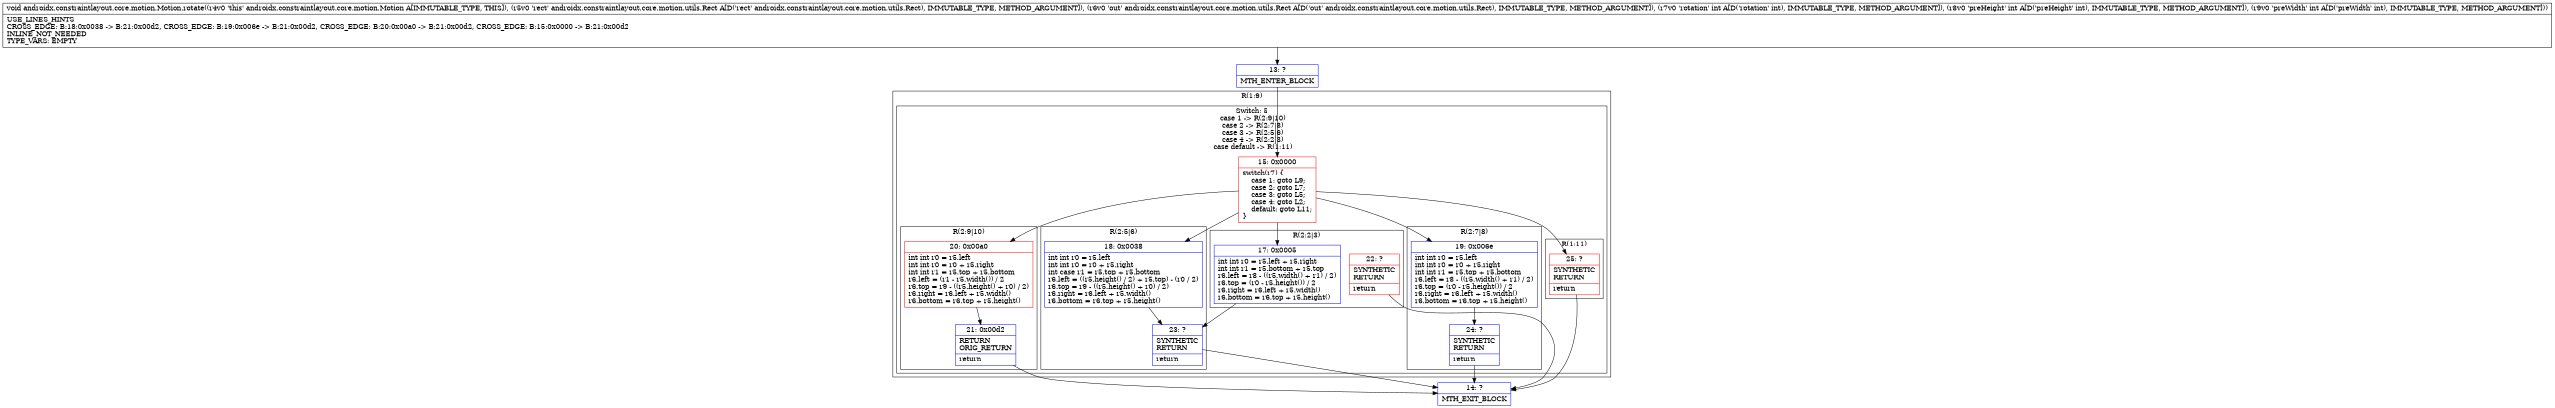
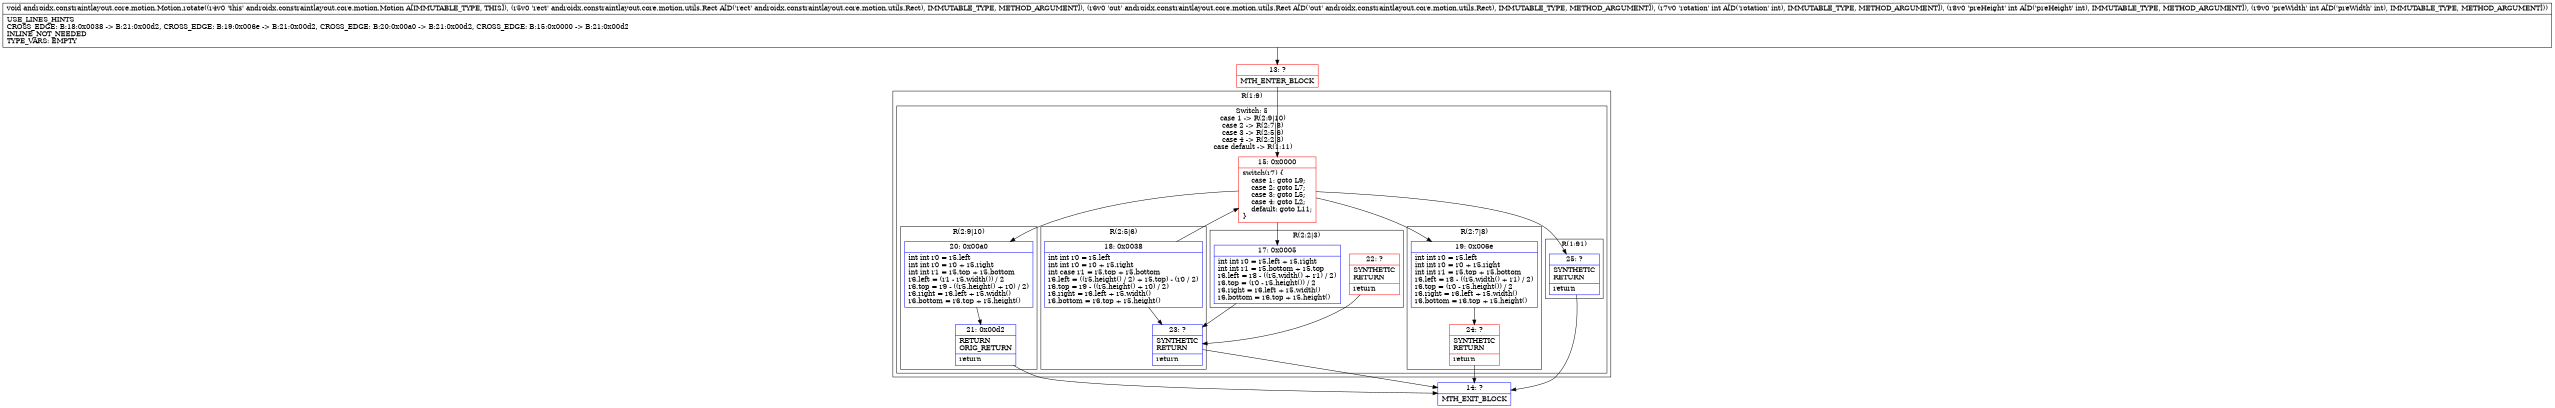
  digraph {
    node [color=blue shape=record]
-   n1 [color=red label="{20\:\ 0x00a0|int int r0 = r5.left\lint int r0 = r0 + r5.right\lint int r1 = r5.top + r5.bottom\lr6.left = (r1 \- r5.width()) \/ 2\lr6.top = r9 \- ((r5.height() + r0) \/ 2)\lr6.right = r6.left + r5.width()\lr6.bottom = r6.top + r5.height()\l}"]
+   n1 [label="{20\:\ 0x00a0|int int r0 = r5.left\lint int r0 = r0 + r5.right\lint int r1 = r5.top + r5.bottom\lr6.left = (r1 \- r5.width()) \/ 2\lr6.top = r9 \- ((r5.height() + r0) \/ 2)\lr6.right = r6.left + r5.width()\lr6.bottom = r6.top + r5.height()\l}"]
    n2 [label="{21\:\ 0x00d2|RETURN\lORIG_RETURN\l|return\l}"]
    n3 [label="{19\:\ 0x006e|int int r0 = r5.left\lint int r0 = r0 + r5.right\lint int r1 = r5.top + r5.bottom\lr6.left = r8 \- ((r5.width() + r1) \/ 2)\lr6.top = (r0 \- r5.height()) \/ 2\lr6.right = r6.left + r5.width()\lr6.bottom = r6.top + r5.height()\l}"]
-   n4 [label="{24\:\ ?|SYNTHETIC\lRETURN\l|return\l}"]
+   n4 [color=red label="{24\:\ ?|SYNTHETIC\lRETURN\l|return\l}"]
    n5 [label="{18\:\ 0x0038|int int r0 = r5.left\lint int r0 = r0 + r5.right\lint case r1 = r5.top + r5.bottom\lr6.left = ((r5.height() \/ 2) + r5.top) \- (r0 \/ 2)\lr6.top = r9 \- ((r5.height() + r0) \/ 2)\lr6.right = r6.left + r5.width()\lr6.bottom = r6.top + r5.height()\l}"]
    n6 [label="{23\:\ ?|SYNTHETIC\lRETURN\l|return\l}"]
    n7 [label="{17\:\ 0x0005|int int r0 = r5.left + r5.right\lint int r1 = r5.bottom + r5.top\lr6.left = r8 \- ((r5.width() + r1) \/ 2)\lr6.top = (r0 \- r5.height()) \/ 2\lr6.right = r6.left + r5.width()\lr6.bottom = r6.top + r5.height()\l}"]
    n8 [color=red label="{22\:\ ?|SYNTHETIC\lRETURN\l|return\l}"]
-   n9 [color=red label="{25\:\ ?|SYNTHETIC\lRETURN\l|return\l}"]
+   n9 [label="{25\:\ ?|SYNTHETIC\lRETURN\l|return\l}"]
    n10 [color=red label="{15\:\ 0x0000|switch(r7) \{\l    case 1: goto L9;\l    case 2: goto L7;\l    case 3: goto L5;\l    case 4: goto L2;\l    default: goto L11;\l\}\l}"]
    n11 [label="{14\:\ ?|MTH_EXIT_BLOCK\l}"]
-   n12 [label="{13\:\ ?|MTH_ENTER_BLOCK\l}"]
+   n12 [color=red label="{13\:\ ?|MTH_ENTER_BLOCK\l}"]
    n13 [label="{void androidx.constraintlayout.core.motion.Motion.rotate((r4v0 'this' androidx.constraintlayout.core.motion.Motion A[IMMUTABLE_TYPE, THIS]), (r5v0 'rect' androidx.constraintlayout.core.motion.utils.Rect A[D('rect' androidx.constraintlayout.core.motion.utils.Rect), IMMUTABLE_TYPE, METHOD_ARGUMENT]), (r6v0 'out' androidx.constraintlayout.core.motion.utils.Rect A[D('out' androidx.constraintlayout.core.motion.utils.Rect), IMMUTABLE_TYPE, METHOD_ARGUMENT]), (r7v0 'rotation' int A[D('rotation' int), IMMUTABLE_TYPE, METHOD_ARGUMENT]), (r8v0 'preHeight' int A[D('preHeight' int), IMMUTABLE_TYPE, METHOD_ARGUMENT]), (r9v0 'preWidth' int A[D('preWidth' int), IMMUTABLE_TYPE, METHOD_ARGUMENT]))  | USE_LINES_HINTS\lCROSS_EDGE: B:18:0x0038 \-\> B:21:0x00d2, CROSS_EDGE: B:19:0x006e \-\> B:21:0x00d2, CROSS_EDGE: B:20:0x00a0 \-\> B:21:0x00d2, CROSS_EDGE: B:15:0x0000 \-\> B:21:0x00d2\lINLINE_NOT_NEEDED\lTYPE_VARS: EMPTY\l}" color=""]
    subgraph cluster_1 {
      label="R(1:9)"
      subgraph cluster_2 {
        label="Switch: 5\n case 1 -> R(2:9|10)\n case 2 -> R(2:7|8)\n case 3 -> R(2:5|6)\n case 4 -> R(2:2|3)\n case default -> R(1:11)"
        n10
        subgraph cluster_3 {
          label="R(2:9|10)"
          n1
          n2
        }
        subgraph cluster_4 {
          label="R(2:7|8)"
          n3
          n4
        }
        subgraph cluster_5 {
          label="R(2:5|6)"
          n5
          n6
        }
        subgraph cluster_6 {
          label="R(2:2|3)"
          n7
          n8
        }
        subgraph cluster_7 {
-         label="R(1:11)"
+         label="R(1:91)"
          n9
        }
      }
    }
    n1 -> n2
    n2 -> n11
    n3 -> n4
    n4 -> n11
    n5 -> n6
    n6 -> n11
    n7 -> n6
-   n8 -> n11
+   n8 -> n6
    n9 -> n11
    n10 -> n1
    n10 -> n3
-   n10 -> n5
+   n5 -> n10
    n10 -> n7
    n10 -> n9
    n12 -> n10
    n13 -> n12
  }
